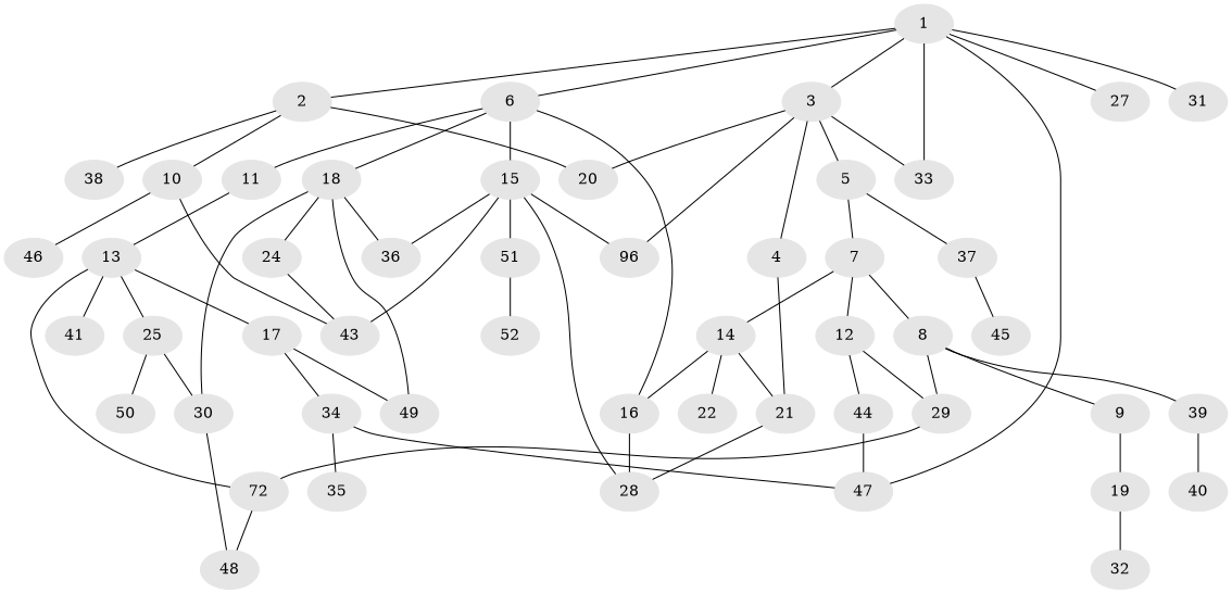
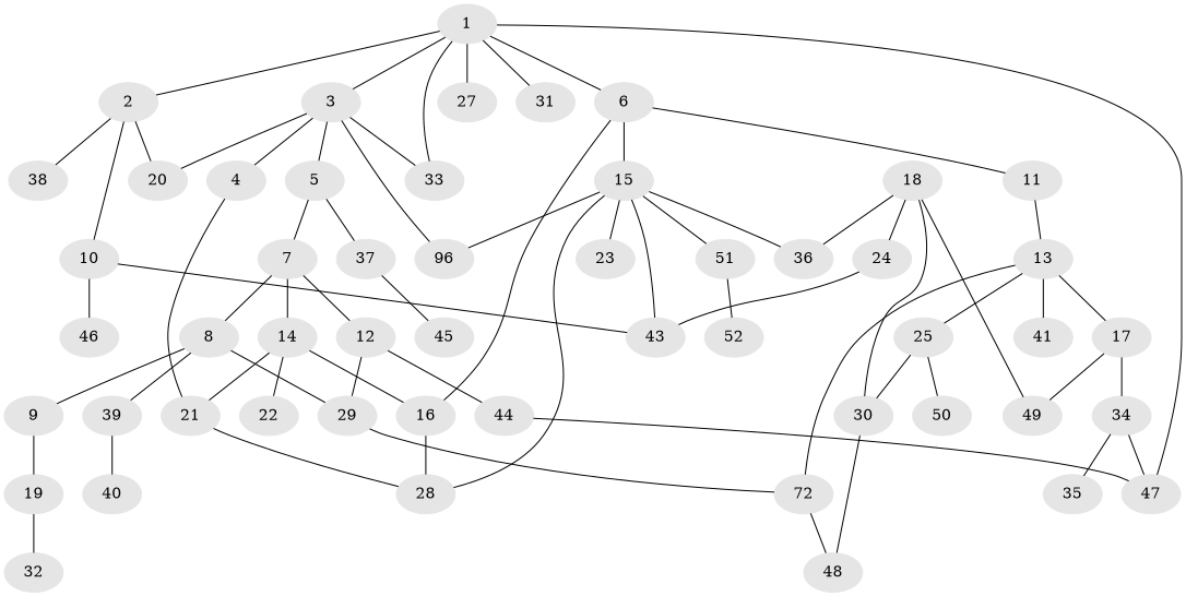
  graph {
    node [color=gray90 style=filled]
    1
    2
    3
    6
    27
    31
    33
    47
    10
    20
    38
    4
    5
    n14 [label=96]
    11
    15
    16
    18
    43
    46
    21
    7
    37
    28
    8
    12
    14
    45
    13
+   23
    36
    51
    49
    24
    30
    9
    29
    39
    44
    22
    19
    n42 [label=72]
    40
    32
    17
    25
    41
    34
    50
    48
    52
    35
    1 -- 2
    1 -- 3
    1 -- 6
    1 -- 27
    1 -- 31
    1 -- 33
    1 -- 47
    2 -- 10
    2 -- 20
    2 -- 38
    3 -- 33
    3 -- 20
    3 -- 4
    3 -- 5
    3 -- n14
    6 -- 11
    6 -- 15
    6 -- 16
-   6 -- 18
    10 -- 43
    10 -- 46
    4 -- 21
    5 -- 7
    5 -- 37
    11 -- 13
    15 -- n14
    15 -- 43
    15 -- 28
+   15 -- 23
    15 -- 36
    15 -- 51
    16 -- 28
    18 -- 36
    18 -- 49
    18 -- 24
    18 -- 30
    21 -- 28
    7 -- 8
    7 -- 12
    7 -- 14
    37 -- 45
    8 -- 9
    8 -- 29
    8 -- 39
    12 -- 29
    12 -- 44
    14 -- 16
    14 -- 21
    14 -- 22
    13 -- n42
    13 -- 17
    13 -- 25
    13 -- 41
    51 -- 52
    24 -- 43
    30 -- 48
    9 -- 19
    29 -- n42
    39 -- 40
    44 -- 47
    19 -- 32
    n42 -- 48
    17 -- 49
    17 -- 34
    25 -- 30
    25 -- 50
    34 -- 47
    34 -- 35
  }
